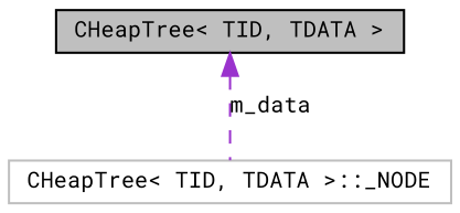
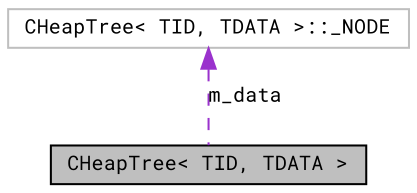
  digraph {
    fontname="Roboto Mono"
    node [fontname="Roboto Mono" fontsize=10 shape=record style=filled]
    n1 [color=black fillcolor=grey75 fontcolor=black height=0.2 label="CHeapTree\< TID, TDATA \>" width=0.4]
    n2 [color=grey75 fillcolor=white height=0.2 label="CHeapTree\< TID, TDATA \>::_NODE" width=0.4]
-   n1 -> n2 [color=darkorchid3 dir=back fontname="Roboto Mono" fontsize=10 label=m_data labelfontname=Helvetica labelfontsize=10 style=dashed]
+   n2 -> n1 [color=darkorchid3 dir=back fontname="Roboto Mono" fontsize=10 label=m_data labelfontname=Helvetica labelfontsize=10 style=dashed]
  }
